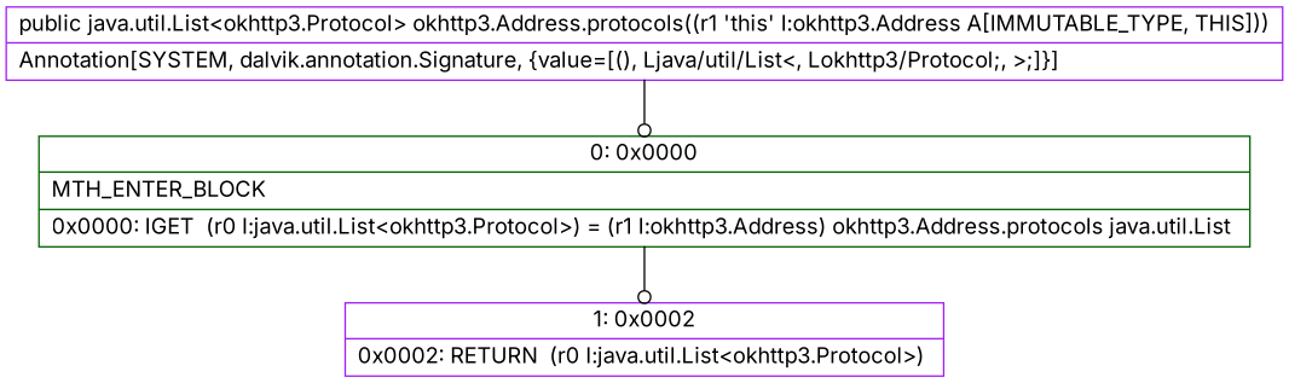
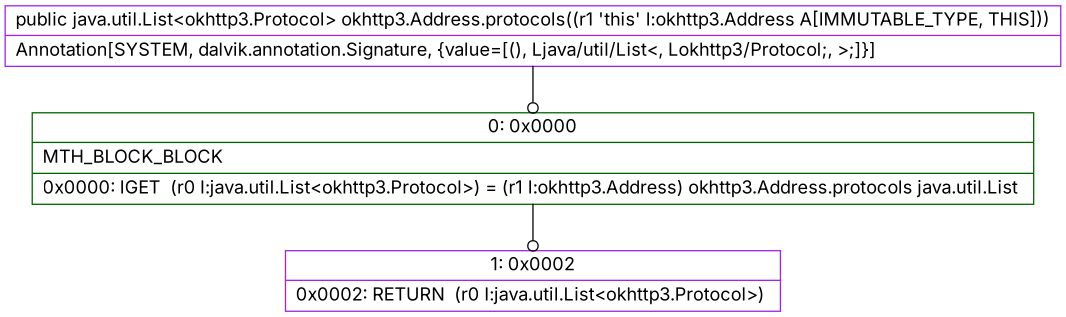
  digraph {
    fontname=Inter
    node [shape=record color=purple fontname=Inter]
    edge [arrowhead=odot fontname=Inter]
-   n1 [label="{0\:\ 0x0000|MTH_ENTER_BLOCK\l|0x0000: IGET  (r0 I:java.util.List\<okhttp3.Protocol\>) = (r1 I:okhttp3.Address) okhttp3.Address.protocols java.util.List \l}" color=darkgreen]
+   n1 [label="{0\:\ 0x0000|MTH_BLOCK_BLOCK\l|0x0000: IGET  (r0 I:java.util.List\<okhttp3.Protocol\>) = (r1 I:okhttp3.Address) okhttp3.Address.protocols java.util.List \l}" color=darkgreen]
    n2 [label="{1\:\ 0x0002|0x0002: RETURN  (r0 I:java.util.List\<okhttp3.Protocol\>) \l}"]
    n3 [label="{public java.util.List\<okhttp3.Protocol\> okhttp3.Address.protocols((r1 'this' I:okhttp3.Address A[IMMUTABLE_TYPE, THIS]))  | Annotation[SYSTEM, dalvik.annotation.Signature, \{value=[(), Ljava\/util\/List\<, Lokhttp3\/Protocol;, \>;]\}]\l}"]
    n1 -> n2
    n3 -> n1
  }
